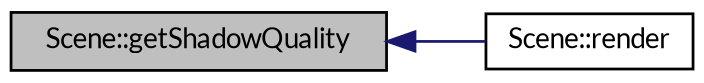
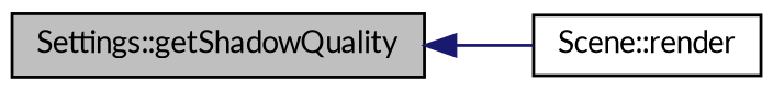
  digraph {
    rankdir=LR
    fontname=Lato
    node [color=black fontname=Lato fontsize=10 shape=record style=filled]
-   n1 [fillcolor=grey75 fontcolor=black height=0.2 label="Scene::getShadowQuality" width=0.4]
+   n1 [fillcolor=grey75 fontcolor=black height=0.2 label="Settings::getShadowQuality" width=0.4]
    n2 [fillcolor=white height=0.2 label="Scene::render" width=0.4]
    n1 -> n2 [color=midnightblue dir=back fontname=Lato fontsize=10 labelfontname=Helvetica labelfontsize=10 style=solid]
  }
